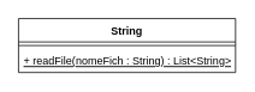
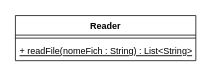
  <mxCell id="0" />
  <mxCell id="1" parent="0" />
- <mxCell id="2" value="String" style="swimlane;fontStyle=1;align=center;verticalAlign=top;childLayout=stackLayout;horizontal=1;startSize=26;horizontalStack=0;resizeParent=1;resizeParentMax=0;resizeLast=0;collapsible=1;marginBottom=0;fontFamily=Helvetica;html=0;" vertex="1" parent="1"><mxGeometry x="20" y="20" width="240" height="60" as="geometry" /></mxCell>
+ <mxCell id="2" value="Reader" style="swimlane;fontStyle=1;align=center;verticalAlign=top;childLayout=stackLayout;horizontal=1;startSize=26;horizontalStack=0;resizeParent=1;resizeParentMax=0;resizeLast=0;collapsible=1;marginBottom=0;fontFamily=Helvetica;html=0;" vertex="1" parent="1"><mxGeometry x="20" y="20" width="240" height="60" as="geometry" /></mxCell>
  <mxCell id="3" value="" style="line;strokeWidth=1;fillColor=none;align=left;verticalAlign=middle;spacingTop=-1;spacingLeft=3;spacingRight=3;rotatable=0;labelPosition=right;points=[];portConstraint=eastwest;" vertex="1" parent="2"><mxGeometry y="26" width="240" height="8" as="geometry" /></mxCell>
  <mxCell id="4" value="+ readFile(nomeFich : String) : List&lt;String&gt;" style="text;strokeColor=none;fillColor=none;align=left;verticalAlign=top;spacingLeft=4;spacingRight=4;overflow=hidden;rotatable=0;points=[[0,0.5],[1,0.5]];portConstraint=eastwest;fontStyle=4" vertex="1" parent="2"><mxGeometry y="34" width="240" height="26" as="geometry" /></mxCell>
